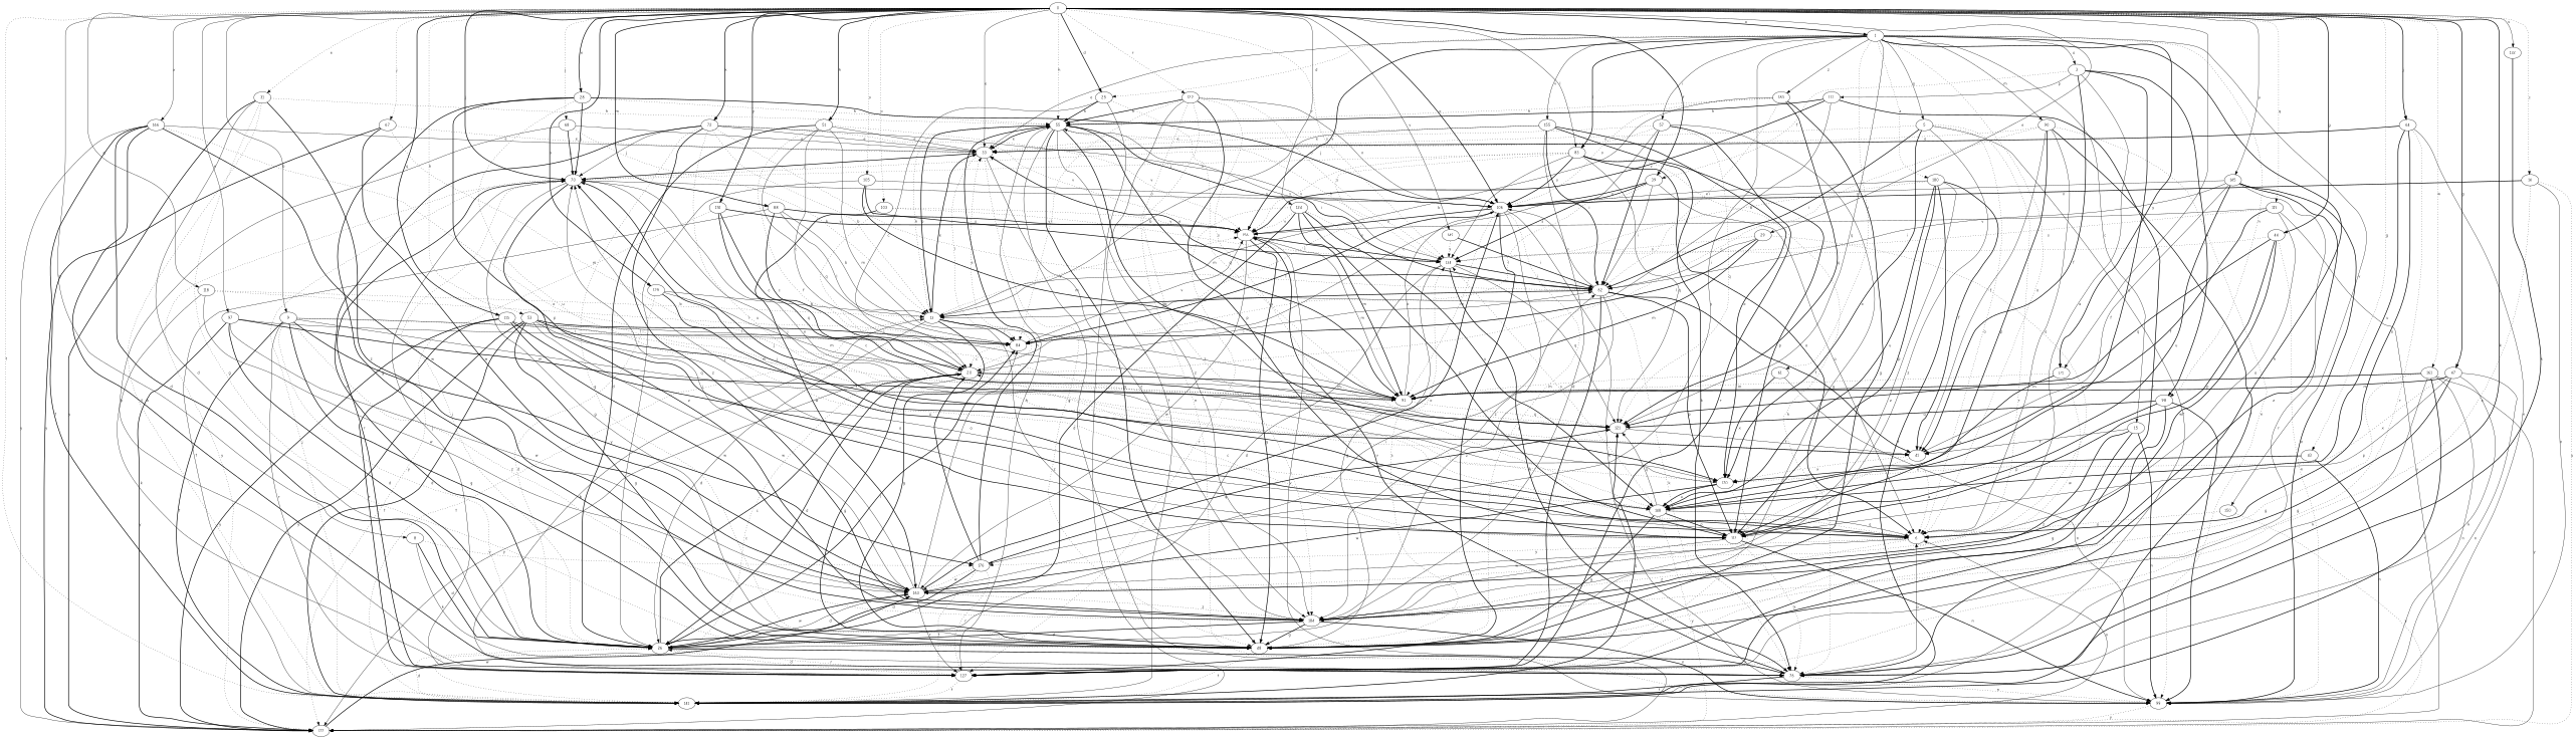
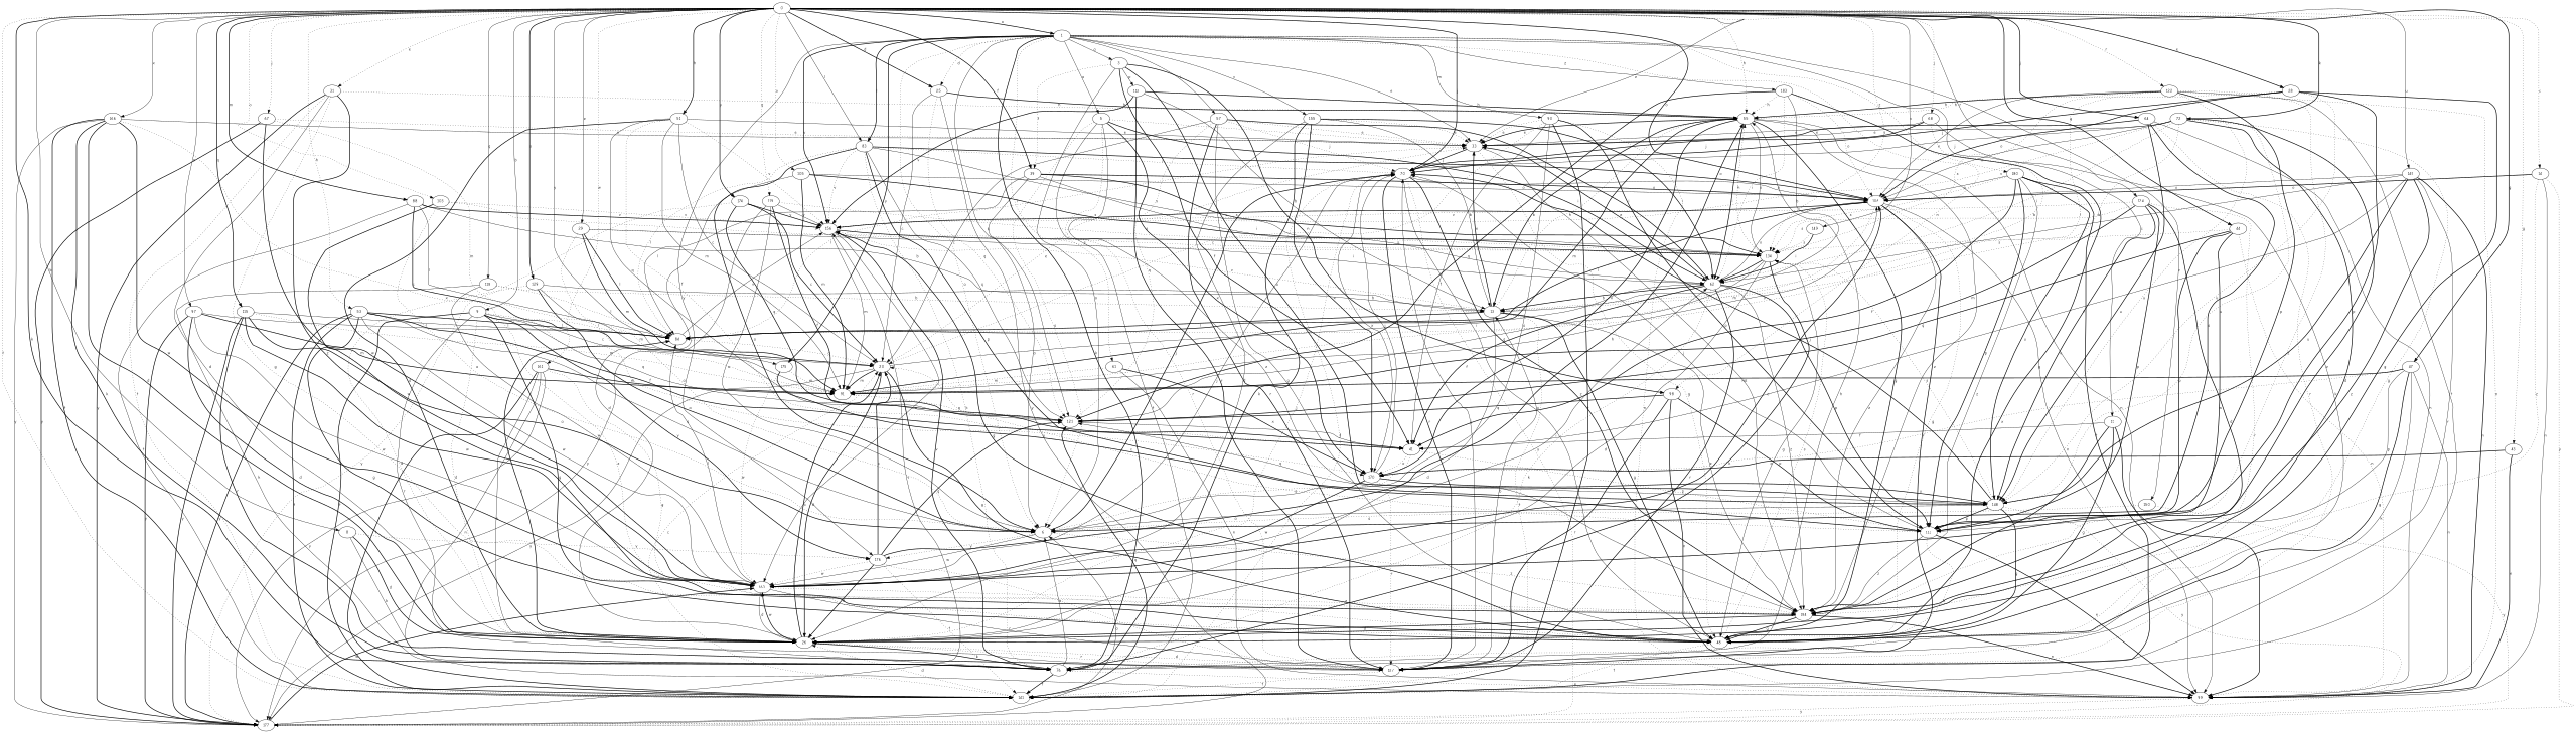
  strict digraph {
    fontname="Comic Neue"
    node [fontname="Comic Neue"]
    edge [fontname="Comic Neue" style=bold]
    0
    1
    8
    9
    14
    25
    28
    29
    31
    33
    39
    43
    44
    47
    51
    53
    55
    64
    67
    68
    70
    72
    76
    83
    88
    97
    103
    105
    106
    115
    118
    119
    122
    124
    129
-   132
    134
    141
    145
    149
    161
    166
    174
    175
    3
    5
    6
    15
    57
    61
    90
    98
    121
    150
    155
    156
    176
    180
    183
    26
    127
    184
    20
    48
    84
    99
    177
    148
    113
    62
    91
    170
    163
    41
    13
    112
    0 -> 1 [label=a]
    0 -> 8 [label=b style=solid]
    0 -> 9 [label=b style=solid]
    0 -> 14 [label=c style=dotted]
    0 -> 25 [label=d]
    0 -> 28 [label=e]
    0 -> 29 [label=e style=solid]
    0 -> 31 [label=e style=dotted]
    0 -> 33 [label=e style=solid]
    0 -> 39 [label=f]
    0 -> 43 [label=g style=dotted]
    0 -> 44 [label=g]
    0 -> 47 [label=g]
    0 -> 51 [label=h]
    0 -> 53 [label=h style=dotted]
    0 -> 55 [label=h style=dotted]
    0 -> 64 [label=j]
    0 -> 67 [label=j style=dotted]
    0 -> 68 [label=j style=dotted]
    0 -> 70 [label=j]
    0 -> 72 [label=k]
    0 -> 76 [label=k]
    0 -> 83 [label=l style=solid]
    0 -> 88 [label=m]
    0 -> 97 [label=n style=solid]
    0 -> 103 [label=o style=dotted]
    0 -> 105 [label=o style=dotted]
    0 -> 106 [label=o]
    0 -> 115 [label=q]
    0 -> 118 [label=q style=solid]
    0 -> 119 [label=q style=dotted]
    0 -> 122 [label=r style=dotted]
    0 -> 124 [label=r style=solid]
    0 -> 129 [label=s]
-   0 -> 132 [label=s style=solid]
    0 -> 134 [label=s style=dotted]
    0 -> 141 [label=t style=dotted]
    0 -> 145 [label=u style=solid]
    0 -> 149 [label=v style=solid]
    0 -> 161 [label=w style=dotted]
    0 -> 166 [label=x style=solid]
    0 -> 174 [label=y]
    0 -> 175 [label=y style=solid]
    1 -> 25 [label=d style=dotted]
    1 -> 33 [label=e style=solid]
    1 -> 76 [label=k]
    1 -> 83 [label=l]
    1 -> 175 [label=y]
    1 -> 3 [label=a style=solid]
    1 -> 5 [label=a style=solid]
    1 -> 6 [label=a style=dotted]
    1 -> 15 [label=c style=solid]
    1 -> 57 [label=i style=solid]
    1 -> 61 [label=i style=dotted]
    1 -> 90 [label=m style=solid]
    1 -> 98 [label=n style=dotted]
    1 -> 121 [label=q style=solid]
    1 -> 150 [label=v style=solid]
    1 -> 155 [label=v style=solid]
    1 -> 156 [label=v]
    1 -> 176 [label=y style=solid]
    1 -> 180 [label=z style=dotted]
    1 -> 183 [label=z style=solid]
    8 -> 76 [label=k style=solid]
    8 -> 176 [label=y style=dotted]
    8 -> 26 [label=d]
    9 -> 141 [label=t]
    9 -> 121 [label=q style=solid]
    9 -> 176 [label=y]
    9 -> 26 [label=d style=dotted]
    9 -> 127 [label=r style=solid]
    9 -> 184 [label=z style=dotted]
    9 -> 20 [label=c style=solid]
    9 -> 48 [label=g]
    9 -> 84 [label=l style=dotted]
    14 -> 106 [label=o]
    14 -> 184 [label=z style=dotted]
    14 -> 99 [label=n style=solid]
    14 -> 177 [label=y style=dotted]
    25 -> 55 [label=h]
    25 -> 121 [label=q style=dotted]
    25 -> 20 [label=c style=solid]
    25 -> 177 [label=y style=solid]
    28 -> 55 [label=h style=dotted]
    28 -> 70 [label=j]
    28 -> 106 [label=o]
    28 -> 48 [label=g]
    28 -> 148 [label=u style=dotted]
    28 -> 113 [label=p]
    29 -> 134 [label=s style=dotted]
    29 -> 6 [label=a style=dotted]
    29 -> 84 [label=l]
    29 -> 62 [label=i style=solid]
    29 -> 91 [label=m]
    31 -> 55 [label=h style=dotted]
    31 -> 141 [label=t style=dotted]
    31 -> 26 [label=d style=solid]
    31 -> 184 [label=z]
    31 -> 48 [label=g style=dotted]
    31 -> 177 [label=y]
    33 -> 70 [label=j]
    33 -> 184 [label=z style=solid]
    33 -> 48 [label=g style=dotted]
    33 -> 84 [label=l style=dotted]
    39 -> 106 [label=o]
    39 -> 134 [label=s]
    39 -> 6 [label=a style=solid]
-   39 -> 84 [label=l style=dotted]
+   39 -> 84 [label=l style=solid]
    39 -> 62 [label=i style=solid]
    43 -> 99 [label=n]
    43 -> 170 [label=x]
    44 -> 134 [label=s style=dotted]
    44 -> 121 [label=q]
    44 -> 99 [label=n style=dotted]
    44 -> 113 [label=p]
    44 -> 163 [label=w]
    47 -> 76 [label=k style=solid]
    47 -> 48 [label=g]
    47 -> 99 [label=n style=solid]
    47 -> 113 [label=p style=solid]
    47 -> 91 [label=m]
    47 -> 170 [label=x style=dotted]
    51 -> 33 [label=e style=solid]
    51 -> 121 [label=q style=solid]
    51 -> 156 [label=v style=dotted]
    51 -> 26 [label=d]
    51 -> 20 [label=c style=solid]
    51 -> 91 [label=m style=solid]
    51 -> 41 [label=f style=dotted]
    53 -> 141 [label=t]
    53 -> 6 [label=a style=solid]
    53 -> 48 [label=g]
    53 -> 84 [label=l]
    53 -> 177 [label=y]
    53 -> 163 [label=w style=solid]
    53 -> 41 [label=f]
    55 -> 33 [label=e]
    55 -> 134 [label=s style=solid]
    55 -> 184 [label=z style=solid]
    55 -> 48 [label=g]
    55 -> 99 [label=n style=solid]
    55 -> 62 [label=i]
    55 -> 91 [label=m]
    55 -> 170 [label=x]
    55 -> 13 [label=b]
    64 -> 33 [label=e]
    64 -> 6 [label=a]
    64 -> 127 [label=r style=dotted]
    64 -> 99 [label=n style=solid]
    64 -> 148 [label=u]
    67 -> 33 [label=e style=dotted]
    67 -> 177 [label=y]
    67 -> 91 [label=m style=dotted]
    67 -> 163 [label=w]
    68 -> 33 [label=e style=solid]
    68 -> 70 [label=j]
    68 -> 76 [label=k style=solid]
    68 -> 13 [label=b style=dotted]
    70 -> 106 [label=o style=solid]
    70 -> 127 [label=r]
    70 -> 184 [label=z]
    70 -> 48 [label=g style=solid]
    70 -> 177 [label=y style=dotted]
    70 -> 170 [label=x style=solid]
    72 -> 33 [label=e style=solid]
    72 -> 70 [label=j style=solid]
    72 -> 106 [label=o style=solid]
    72 -> 156 [label=v style=dotted]
    72 -> 26 [label=d]
    72 -> 184 [label=z]
    72 -> 48 [label=g style=dotted]
    72 -> 148 [label=u style=dotted]
    72 -> 62 [label=i style=dotted]
    72 -> 13 [label=b style=dotted]
    76 -> 141 [label=t]
    76 -> 6 [label=a style=solid]
    76 -> 156 [label=v]
    76 -> 99 [label=n style=dotted]
    83 -> 70 [label=j style=dotted]
    83 -> 76 [label=k style=dotted]
    83 -> 106 [label=o]
    83 -> 134 [label=s style=solid]
    83 -> 6 [label=a]
    83 -> 121 [label=q style=solid]
    83 -> 156 [label=v style=dotted]
    83 -> 84 [label=l style=dotted]
    83 -> 113 [label=p]
    88 -> 141 [label=t style=solid]
    88 -> 156 [label=v]
    88 -> 20 [label=c]
    88 -> 84 [label=l style=solid]
    88 -> 13 [label=b style=solid]
    97 -> 26 [label=d]
    97 -> 84 [label=l style=solid]
    97 -> 177 [label=y]
    97 -> 91 [label=m]
    97 -> 163 [label=w style=solid]
    103 -> 134 [label=s style=dotted]
    103 -> 6 [label=a style=dotted]
    103 -> 156 [label=v style=dotted]
    103 -> 163 [label=w]
    105 -> 106 [label=o style=solid]
    105 -> 134 [label=s]
    105 -> 26 [label=d style=solid]
    105 -> 91 [label=m]
    106 -> 156 [label=v]
    106 -> 127 [label=r]
    106 -> 184 [label=z style=solid]
    106 -> 48 [label=g style=dotted]
    106 -> 84 [label=l]
    106 -> 99 [label=n style=solid]
    106 -> 91 [label=m style=dotted]
    115 -> 6 [label=a]
    115 -> 127 [label=r]
    115 -> 84 [label=l style=solid]
    115 -> 177 [label=y]
    115 -> 91 [label=m style=dotted]
    115 -> 163 [label=w]
    118 -> 76 [label=k style=solid]
    118 -> 84 [label=l style=dotted]
    118 -> 163 [label=w style=solid]
    118 -> 13 [label=b style=dotted]
    119 -> 134 [label=s style=dotted]
    119 -> 6 [label=a style=solid]
    119 -> 156 [label=v style=solid]
    119 -> 177 [label=y style=solid]
    119 -> 41 [label=f]
    122 -> 55 [label=h]
    122 -> 106 [label=o style=solid]
    122 -> 134 [label=s style=dotted]
    122 -> 141 [label=t style=solid]
    122 -> 184 [label=z style=dotted]
    122 -> 84 [label=l style=dotted]
    122 -> 99 [label=n style=dotted]
    122 -> 148 [label=u style=dotted]
    122 -> 113 [label=p]
    124 -> 134 [label=s style=dotted]
    124 -> 156 [label=v style=dotted]
    124 -> 26 [label=d]
    124 -> 127 [label=r style=dotted]
    124 -> 148 [label=u]
    124 -> 113 [label=p]
    124 -> 91 [label=m]
    129 -> 6 [label=a]
    129 -> 26 [label=d style=dotted]
    129 -> 91 [label=m style=solid]
    129 -> 13 [label=b style=solid]
-   132 -> 76 [label=k]
    134 -> 55 [label=h style=dotted]
    134 -> 76 [label=k]
    134 -> 121 [label=q style=solid]
    134 -> 26 [label=d style=solid]
    134 -> 48 [label=g style=solid]
    134 -> 62 [label=i]
    141 -> 70 [label=j style=dotted]
    141 -> 121 [label=q]
    141 -> 26 [label=d style=dotted]
    141 -> 20 [label=c style=dotted]
    145 -> 106 [label=o style=solid]
    145 -> 127 [label=r style=solid]
    145 -> 184 [label=z]
    145 -> 99 [label=n]
    145 -> 148 [label=u]
    145 -> 62 [label=i style=solid]
    145 -> 41 [label=f style=solid]
    149 -> 134 [label=s style=dotted]
    149 -> 62 [label=i]
    161 -> 76 [label=k style=solid]
    161 -> 141 [label=t]
    161 -> 48 [label=g style=dotted]
    161 -> 99 [label=n style=solid]
    161 -> 177 [label=y style=solid]
    161 -> 91 [label=m]
    166 -> 33 [label=e style=solid]
    166 -> 76 [label=k]
    166 -> 141 [label=t]
    166 -> 26 [label=d]
    166 -> 177 [label=y style=solid]
    166 -> 170 [label=x style=dotted]
    166 -> 163 [label=w]
    174 -> 121 [label=q]
    174 -> 156 [label=v]
    174 -> 20 [label=c]
    174 -> 177 [label=y style=dotted]
    175 -> 148 [label=u]
    175 -> 91 [label=m style=dotted]
    175 -> 163 [label=w style=dotted]
    3 -> 39 [label=f style=dotted]
    3 -> 6 [label=a style=solid]
    3 -> 98 [label=n]
    3 -> 148 [label=u]
    3 -> 41 [label=f]
    3 -> 112 [label=p style=solid]
    5 -> 33 [label=e style=dotted]
    5 -> 141 [label=t style=solid]
    5 -> 6 [label=a style=dotted]
    5 -> 127 [label=r style=dotted]
    5 -> 184 [label=z style=solid]
    5 -> 62 [label=i]
    5 -> 170 [label=x]
    6 -> 70 [label=j]
    6 -> 176 [label=y style=dotted]
    6 -> 184 [label=z style=dotted]
    6 -> 163 [label=w style=solid]
    15 -> 184 [label=z]
    15 -> 48 [label=g]
    15 -> 99 [label=n]
    15 -> 41 [label=f style=solid]
    57 -> 33 [label=e style=dotted]
    57 -> 70 [label=j style=dotted]
    57 -> 121 [label=q style=dotted]
    57 -> 127 [label=r]
    57 -> 20 [label=c style=solid]
    57 -> 48 [label=g style=solid]
    57 -> 62 [label=i]
    61 -> 99 [label=n style=solid]
    61 -> 91 [label=m style=dotted]
    61 -> 170 [label=x]
    90 -> 33 [label=e style=dotted]
    90 -> 141 [label=t]
    90 -> 6 [label=a style=solid]
    90 -> 20 [label=c style=dotted]
    90 -> 99 [label=n style=dotted]
    90 -> 113 [label=p]
    90 -> 41 [label=f style=solid]
    98 -> 121 [label=q]
    98 -> 127 [label=r]
    98 -> 99 [label=n]
    98 -> 113 [label=p]
    121 -> 41 [label=f style=solid]
    150 -> 6 [label=a style=dotted]
    150 -> 177 [label=y style=dotted]
    155 -> 33 [label=e style=dotted]
    155 -> 76 [label=k]
    155 -> 26 [label=d style=solid]
    155 -> 62 [label=i]
    155 -> 170 [label=x]
    155 -> 13 [label=b style=solid]
    156 -> 134 [label=s]
    156 -> 48 [label=g]
    156 -> 91 [label=m style=solid]
    156 -> 163 [label=w style=solid]
    176 -> 55 [label=h]
    176 -> 141 [label=t style=dotted]
    176 -> 121 [label=q]
    176 -> 26 [label=d]
    176 -> 127 [label=r style=dotted]
    176 -> 20 [label=c]
    176 -> 163 [label=w style=dotted]
    180 -> 106 [label=o style=solid]
    180 -> 134 [label=s style=dotted]
    180 -> 141 [label=t]
    180 -> 184 [label=z style=solid]
    180 -> 148 [label=u]
    180 -> 113 [label=p]
    180 -> 41 [label=f]
    183 -> 55 [label=h style=dotted]
    183 -> 106 [label=o style=dotted]
    183 -> 121 [label=q]
    183 -> 48 [label=g]
    183 -> 62 [label=i style=dotted]
    183 -> 13 [label=b style=solid]
    26 -> 70 [label=j style=dotted]
    26 -> 76 [label=k]
    26 -> 127 [label=r style=dotted]
    26 -> 20 [label=c]
    26 -> 84 [label=l]
    26 -> 163 [label=w]
    127 -> 55 [label=h style=solid]
    127 -> 70 [label=j style=solid]
    127 -> 141 [label=t style=dotted]
    127 -> 26 [label=d style=dotted]
    127 -> 13 [label=b style=solid]
    184 -> 26 [label=d]
    184 -> 48 [label=g]
    184 -> 99 [label=n]
    20 -> 33 [label=e style=dotted]
    20 -> 26 [label=d]
    20 -> 48 [label=g]
    20 -> 177 [label=y style=solid]
    20 -> 62 [label=i style=solid]
    20 -> 91 [label=m]
    48 -> 134 [label=s style=dotted]
    48 -> 141 [label=t style=dotted]
    84 -> 156 [label=v style=solid]
    84 -> 20 [label=c style=dotted]
    99 -> 177 [label=y style=dotted]
    177 -> 6 [label=a style=solid]
    177 -> 156 [label=v style=solid]
    177 -> 163 [label=w]
    148 -> 70 [label=j]
    148 -> 134 [label=s style=dotted]
    148 -> 6 [label=a style=solid]
    148 -> 121 [label=q style=solid]
    148 -> 48 [label=g]
    148 -> 177 [label=y style=dotted]
    148 -> 113 [label=p]
    113 -> 70 [label=j style=solid]
    113 -> 76 [label=k style=dotted]
    113 -> 184 [label=z style=solid]
    113 -> 20 [label=c style=dotted]
    113 -> 99 [label=n]
    62 -> 33 [label=e]
    62 -> 76 [label=k style=dotted]
    62 -> 106 [label=o style=solid]
    62 -> 127 [label=r]
    62 -> 184 [label=z style=solid]
    62 -> 113 [label=p]
    62 -> 41 [label=f]
    62 -> 13 [label=b]
    91 -> 106 [label=o style=solid]
    91 -> 121 [label=q style=dotted]
    170 -> 70 [label=j style=solid]
    170 -> 127 [label=r style=dotted]
    170 -> 148 [label=u]
    170 -> 163 [label=w]
    163 -> 70 [label=j style=solid]
    163 -> 106 [label=o]
    163 -> 26 [label=d style=solid]
    163 -> 127 [label=r style=solid]
    163 -> 184 [label=z style=dotted]
    163 -> 84 [label=l style=solid]
    163 -> 62 [label=i style=solid]
    41 -> 6 [label=a style=dotted]
    41 -> 113 [label=p style=dotted]
    41 -> 170 [label=x style=dotted]
    13 -> 33 [label=e]
    13 -> 55 [label=h style=dotted]
    13 -> 141 [label=t style=dotted]
    13 -> 156 [label=v style=dotted]
    13 -> 26 [label=d style=solid]
    13 -> 184 [label=z style=solid]
    13 -> 48 [label=g]
    13 -> 84 [label=l]
    112 -> 55 [label=h]
    112 -> 156 [label=v]
    112 -> 127 [label=r]
    112 -> 13 [label=b style=solid]
  }
